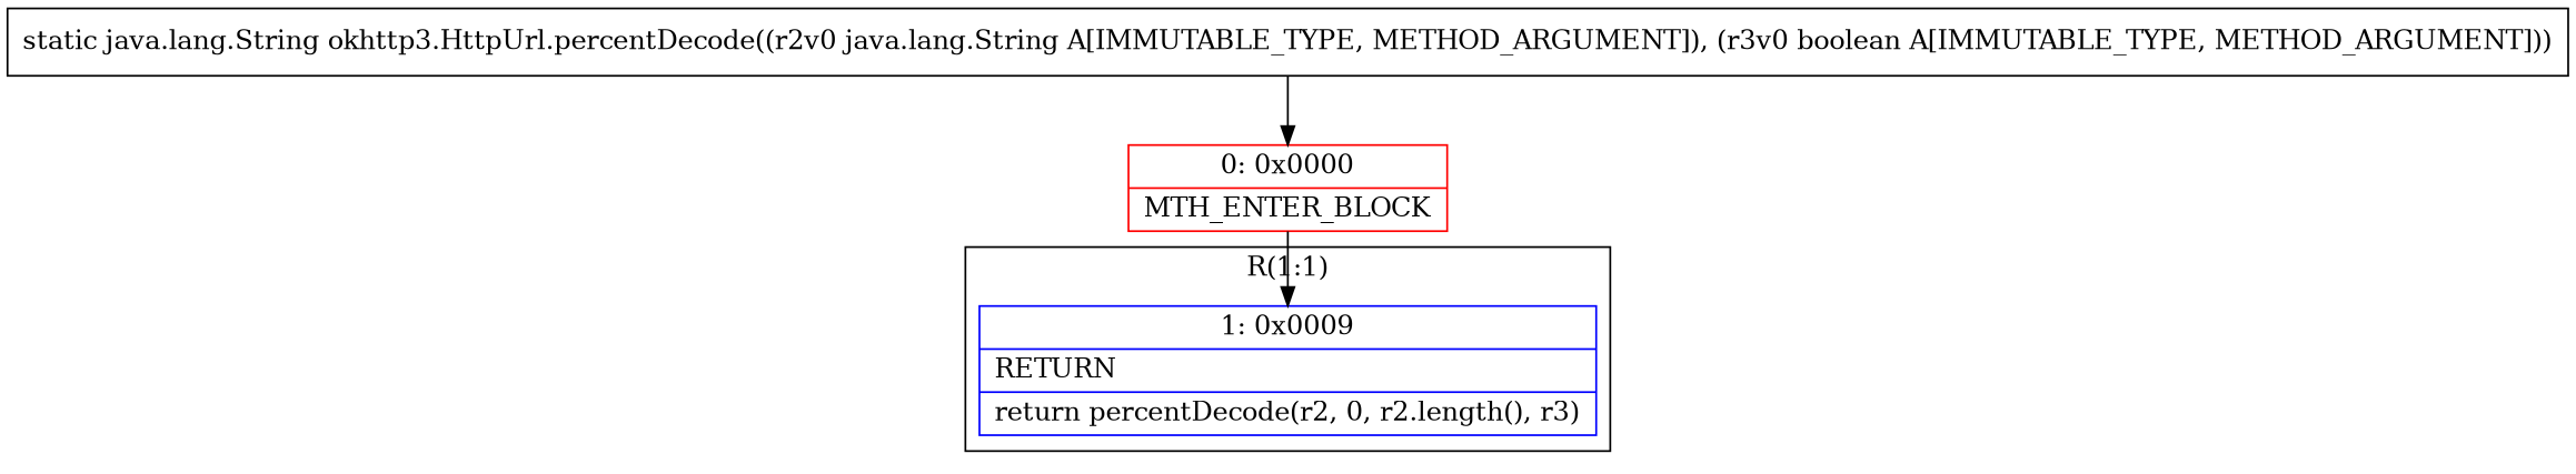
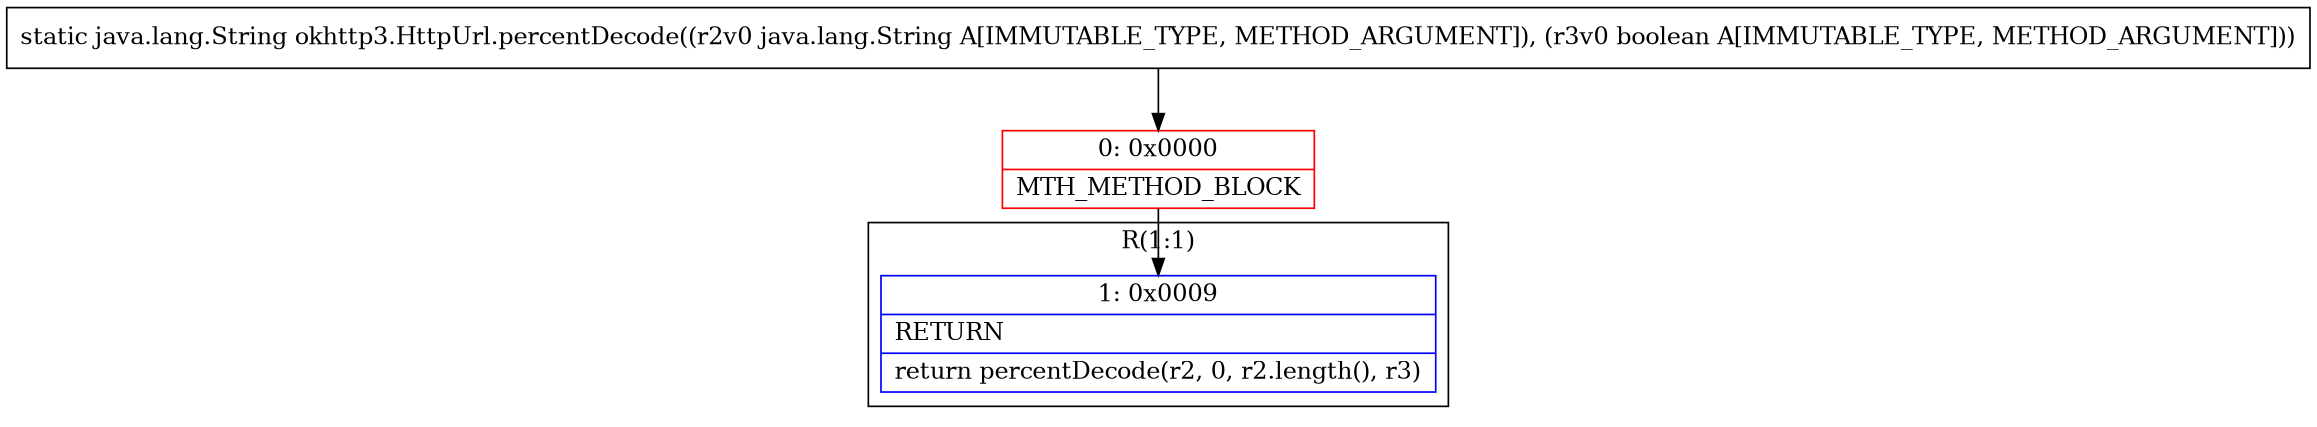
  digraph {
    node [shape=record]
    n1 [color=blue label="{1\:\ 0x0009|RETURN\l|return percentDecode(r2, 0, r2.length(), r3)\l}"]
-   n2 [color=red label="{0\:\ 0x0000|MTH_ENTER_BLOCK\l}"]
+   n2 [color=red label="{0\:\ 0x0000|MTH_METHOD_BLOCK\l}"]
    n3 [label="{static java.lang.String okhttp3.HttpUrl.percentDecode((r2v0 java.lang.String A[IMMUTABLE_TYPE, METHOD_ARGUMENT]), (r3v0 boolean A[IMMUTABLE_TYPE, METHOD_ARGUMENT])) }"]
    subgraph cluster_1 {
      label="R(1:1)"
      n1
    }
    n2 -> n1
    n3 -> n2
  }
